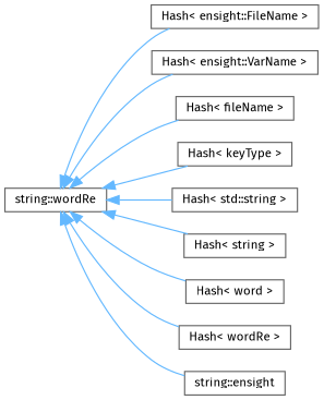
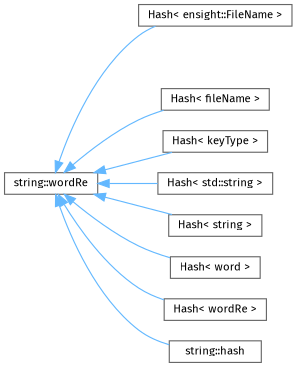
  digraph {
    fontname="Fira Sans"
    rankdir=LR
    node [color=grey40 fillcolor=white fontname="Fira Sans" fontsize=10 shape=box style=filled]
    edge [color=steelblue1 dir=back fontname="Fira Sans" fontsize=10 labelfontname=Helvetica labelfontsize=10 style=solid]
    n1 [height=0.2 label="string::wordRe" width=0.4]
    n2 [height=0.2 label="Hash\< ensight::FileName \>" width=0.4]
-   n3 [height=0.2 label="Hash\< ensight::VarName \>" width=0.4]
    n4 [height=0.2 label="Hash\< fileName \>" width=0.4]
    n5 [height=0.2 label="Hash\< keyType \>" width=0.4]
    n6 [height=0.2 label="Hash\< std::string \>" width=0.4]
    n7 [height=0.2 label="Hash\< string \>" width=0.4]
    n8 [height=0.2 label="Hash\< word \>" width=0.4]
    n9 [height=0.2 label="Hash\< wordRe \>" width=0.4]
-   n10 [height=0.2 label="string::ensight" width=0.4]
+   n10 [height=0.2 label="string::hash" width=0.4]
    n1 -> n2
-   n1 -> n3
    n1 -> n4
    n1 -> n5
    n1 -> n6
    n1 -> n7
    n1 -> n8
    n1 -> n9
    n1 -> n10
  }
